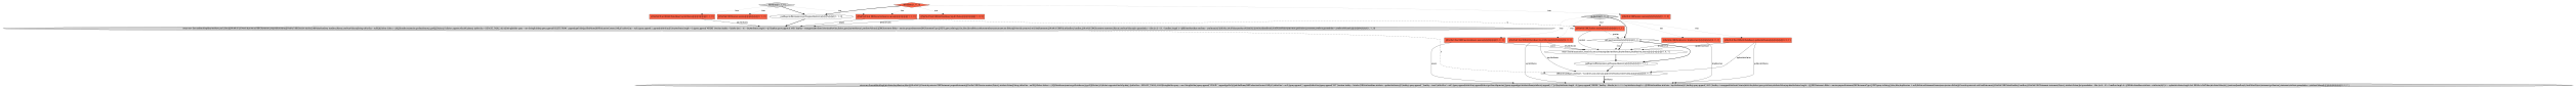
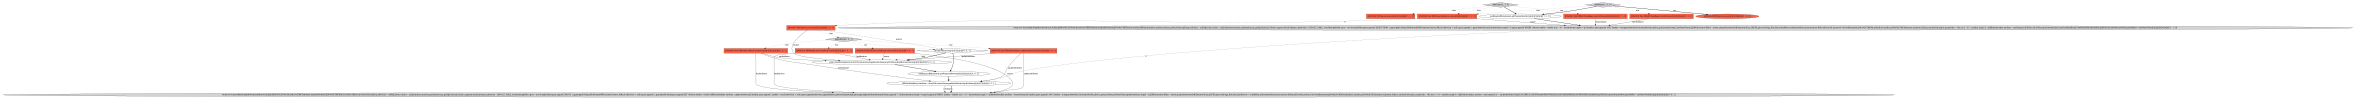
  digraph {
    fontname="PT Serif"
    node [fillcolor=tomato fontname="PT Serif" shape=box style=filled]
    edge [fontname="PT Serif" style=solid]
    n1 [fillcolor=white label="readRequiredMeta(session.getProgressMonitor())@@@3@@@['1', '1', '0']" shape=ellipse]
    n2 [fillcolor=lightgray label="return new ExecuteBatchImpl(keyAttributes,null,false){@NotNull @Override protected DBCStatement prepareStatement(@NotNull DBCSession session,DBDValueHandler(( handlers,Object(( attributeValues){String tableAlias = nullSQLDialect dialect = ((SQLDataSource)session.getDataSource()).getSQLDialect()if (dialect.supportsAliasInUpdate()) {tableAlias = DEFAULT_TABLE_ALIAS}StringBuilder query = new StringBuilder()query.append(\"DELETE FROM \").append(getFullyQualifiedName(DBPEvaluationContext.DML))if (tableAlias != null) {query.append(' ').append(tableAlias)}if (keyAttributes.length > 0) {query.append(\"WHERE \")boolean hasKey = falsefor (int i = 0 i < keyAttributes.length i++){if (hasKey) query.append(\" AND \")hasKey = trueappendAttributeCriteria(tableAlias,dialect,query,keyAttributes(i(,attributeValues(i()}}DBCStatement dbStat = session.prepareStatement(DBCStatementType.QUERY,query.toString(),false,false,false)dbStat.setStatementSource(source)return dbStat}@Override protected void bindStatement(@NotNull DBDValueHandler(( handlers,@NotNull DBCStatement statement,Object(( attributeValues){int paramIndex = 0for (int k = 0 k < handlers.length k++){DBSAttributeBase attribute = attributes(k(if (DBUtils.isNullValue(attributeValues(k()) {continue}handlers(k(.bindValueObject(statement.getSession(),statement,attribute,paramIndex++,attributeValues(k()}}}@@@4@@@['1', '1', '0']" shape=ellipse]
    n3 [fillcolor=white label="DBSAttributeBase(( attributes = ArrayUtils.concatArrays(updateAttributes,keyAttributes)@@@7@@@['0', '0', '1']" shape=ellipse]
    n4 [label="@NotNull final DBSAttributeBase(( keyAttributes@@@2@@@['1', '0', '0']"]
    n5 [label="@NotNull final DBSAttributeBase(( updateAttributes@@@2@@@['0', '0', '1']"]
    n6 [fillcolor=white label="return insertData(session,ArrayUtils.concatArrays(updateAttributes,keyAttributes),keysReceiver,source)@@@4@@@['0', '0', '1']" shape=ellipse]
    n7 [fillcolor=lightgray label="return new ExecuteBatchImpl(attributes,keysReceiver,false){@NotNull @Override protected DBCStatement prepareStatement(@NotNull DBCSession session,Object(( attributeValues){String tableAlias = nullSQLDialect dialect = ((SQLDataSource)session.getDataSource()).getSQLDialect()if (dialect.supportsAliasInUpdate()) {tableAlias = DEFAULT_TABLE_ALIAS}StringBuilder query = new StringBuilder()query.append(\"UPDATE \").append(getFullyQualifiedName(DBPEvaluationContext.DML))if (tableAlias != null) {query.append(' ').append(tableAlias)}query.append(\"SET \")boolean hasKey = falsefor (DBSAttributeBase attribute : updateAttributes){if (hasKey) query.append(\",\")hasKey = trueif (tableAlias != null) {query.append(tableAlias).append(dialect.getStructSeparator())}query.append(getAttributeName(attribute)).append(\"=?\")}if (keyAttributes.length > 0) {query.append(\"WHERE \")hasKey = falsefor (int i = 0 i < keyAttributes.length i++){DBSAttributeBase attribute = keyAttributes(i(if (hasKey) query.append(\" AND \")hasKey = trueappendAttributeCriteria(tableAlias,dialect,query,attribute,attributeValues(updateAttributes.length + i()}}DBCStatement dbStat = session.prepareStatement(DBCStatementType.QUERY,query.toString(),false,false,keysReceiver != null)dbStat.setStatementSource(source)return dbStat}@Override protected void bindStatement(@NotNull DBDValueHandler(( handlers,@NotNull DBCStatement statement,Object(( attributeValues){int paramIndex = 0for (int k = 0 k < handlers.length k++){DBSAttributeBase attribute = attributes(k(if (k >= updateAttributes.length && DBUtils.isNullValue(attributeValues(k()) {continue}handlers(k(.bindValueObject(statement.getSession(),statement,attribute,paramIndex++,attributeValues(k()}}}@@@8@@@['0', '0', '1']" shape=ellipse]
    n8 [fillcolor=white label="readRequiredMeta(session.getProgressMonitor())@@@6@@@['0', '0', '1']" shape=ellipse]
    n9 [label="@NotNull DBCSession session@@@2@@@['0', '0', '1']"]
    n10 [fillcolor=white label="useUpsert(session)@@@3@@@['0', '0', '1']" shape=diamond]
    n11 [label="@Nullable DBDDataReceiver keysReceiver@@@2@@@['0', '0', '1']"]
    n12 [label="@NotNull final DBSAttributeBase(( keyAttributes@@@2@@@['0', '0', '1']"]
    n13 [label="@NotNull final DBCExecutionSource source@@@2@@@['0', '0', '1']"]
    n14 [label="@NotNull final DBSAttributeBase(( keyAttributes@@@2@@@['0', '1', '0']"]
    n15 [fillcolor=lightgray label="deleteData['0', '1', '0']" shape=diamond]
    n16 [label="@NotNull DBCSession session@@@2@@@['0', '1', '0']"]
    n17 [label="@NotNull final DBCExecutionSource source@@@2@@@['1', '1', '0']"]
-   n18 [label="@NotNull DBCSession session@@@2@@@['1', '0', '0']"]
+   n18 [label="@NotNull DBCSession session@@@2@@@['1', '0', '0']" shape=ellipse]
    n19 [fillcolor=lightgray label="updateData['0', '0', '1']" shape=diamond]
-   n20 [label="deleteData['1', '0', '0']" shape=diamond]
+   n20 [fillcolor=lightgray label="deleteData['1', '0', '0']" shape=diamond]
    n1 -> n2 [style=bold]
    n2 -> n3 [label=0 style=dashed]
    n3 -> n7 [label=attributes]
    n3 -> n7 [style=bold]
    n4 -> n2 [label=keyAttributes]
    n5 -> n3 [label=updateAttributes]
    n5 -> n6 [label=updateAttributes]
    n5 -> n7 [label=updateAttributes]
    n6 -> n8 [style=bold]
    n8 -> n3 [style=bold]
    n9 -> n6 [label=session]
    n9 -> n10 [label=session style=dashed]
    n10 -> n6 [label=true style=dotted]
    n10 -> n6 [style=bold]
    n10 -> n8 [style=bold]
    n11 -> n6 [label=keysReceiver]
    n11 -> n7 [label=keysReceiver]
    n12 -> n3 [label=keyAttributes]
    n12 -> n6 [label=keyAttributes]
    n12 -> n7 [label=keyAttributes]
    n13 -> n6 [label=source]
    n13 -> n7 [label=source]
    n14 -> n2 [label=keyAttributes]
    n15 -> n1 [style=bold]
    n15 -> n14 [label=true style=dotted]
    n15 -> n16 [label=true style=dotted]
    n15 -> n17 [label=true style=dotted]
    n17 -> n2 [label=source]
    n17 -> n9 [label=0 style=dashed]
    n19 -> n5 [label=true style=dotted]
-   n19 -> n9 [label=true style=dotted]
-   n19 -> n10 [style=bold]
+   n9 -> n19 [label=true style=dotted]
+   n19 -> n10 [style=dotted]
    n19 -> n11 [label=true style=dotted]
    n19 -> n12 [label=true style=dotted]
    n19 -> n13 [label=true style=dotted]
    n20 -> n1 [style=bold]
    n20 -> n4 [label=true style=dotted]
    n20 -> n17 [label=true style=dotted]
-   n20 -> n18 [label=true style=dotted]
+   n20 -> n18 [label=true style=bold]
  }
